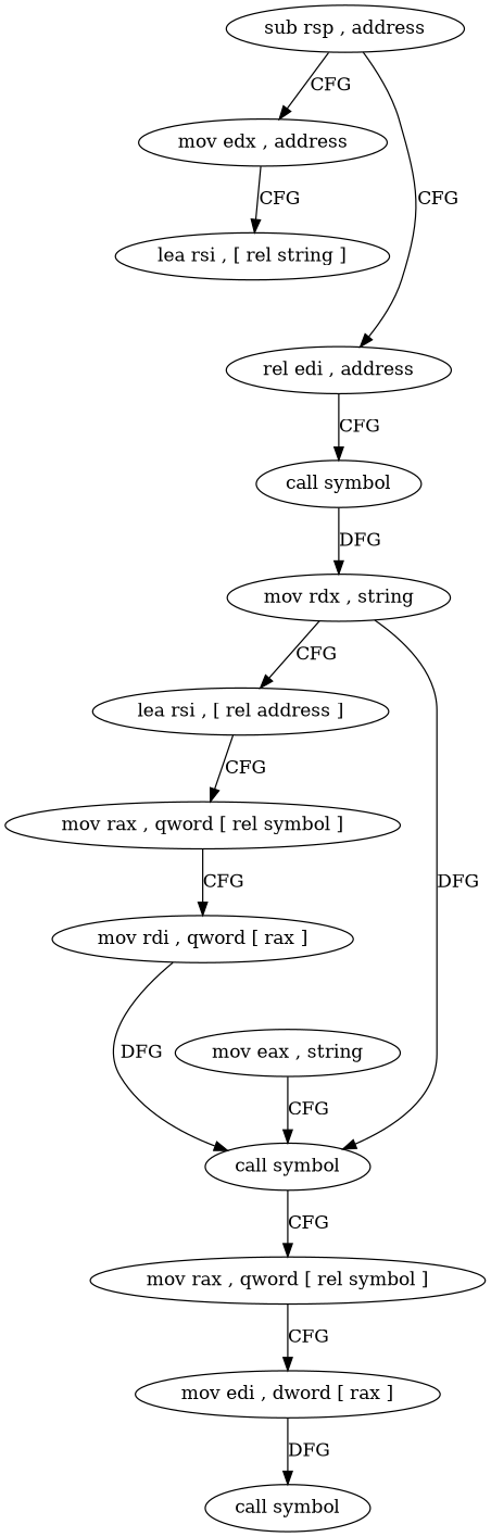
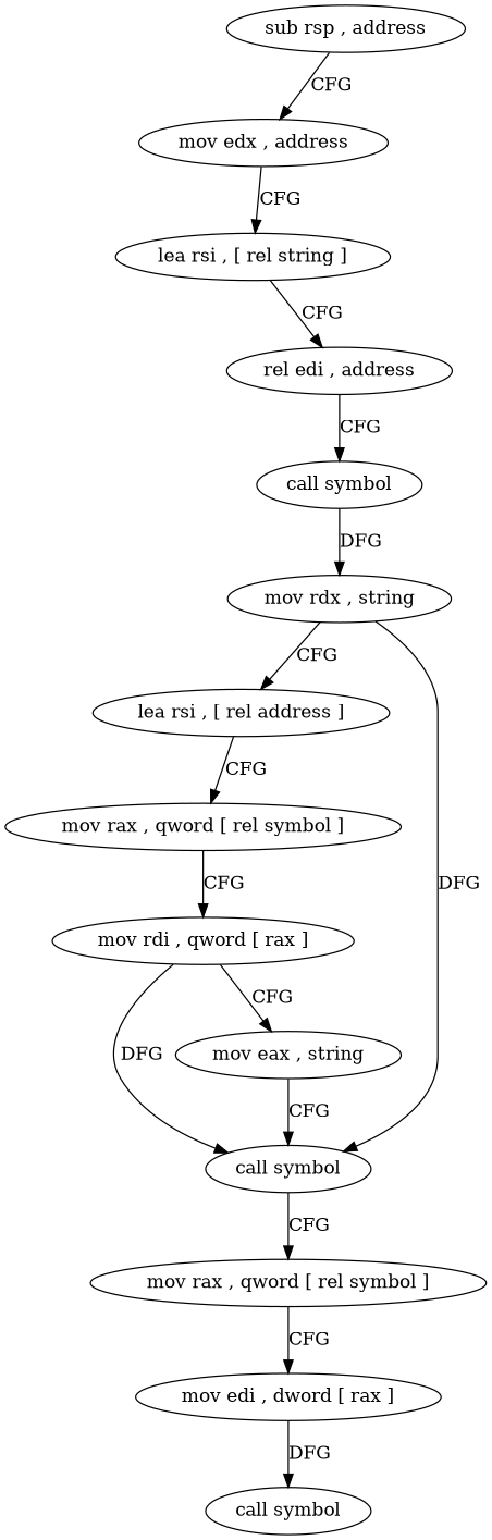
  digraph {
    n1 [label="sub rsp , address"]
    n2 [label="mov edx , address"]
    n3 [label="lea rsi , [ rel string ]"]
    n4 [label="rel edi , address"]
    n5 [label="call symbol"]
    n6 [label="mov rdx , string"]
    n7 [label="lea rsi , [ rel address ]"]
    n8 [label="call symbol"]
    n9 [label="mov rax , qword [ rel symbol ]"]
    n10 [label="mov rax , qword [ rel symbol ]"]
    n11 [label="mov rdi , qword [ rax ]"]
    n12 [label="mov eax , string"]
    n13 [label="mov edi , dword [ rax ]"]
    n14 [label="call symbol"]
    n1 -> n2 [label=CFG]
    n2 -> n3 [label=CFG]
-   n1 -> n4 [label=CFG]
+   n3 -> n4 [label=CFG]
    n4 -> n5 [label=CFG]
    n5 -> n6 [label=DFG]
    n6 -> n7 [label=CFG]
    n6 -> n8 [label=DFG]
    n7 -> n9 [label=CFG]
    n8 -> n10 [label=CFG]
    n9 -> n11 [label=CFG]
    n10 -> n13 [label=CFG]
    n11 -> n8 [label=DFG]
+   n11 -> n12 [label=CFG]
    n12 -> n8 [label=CFG]
    n13 -> n14 [label=DFG]
  }
